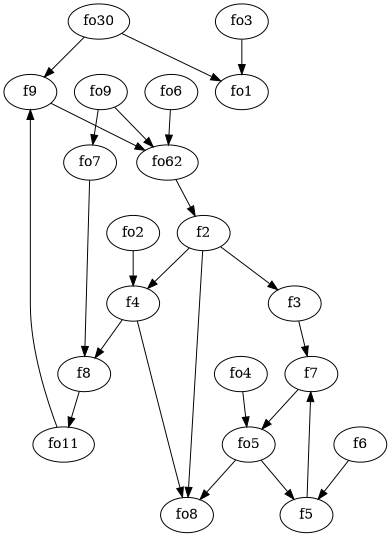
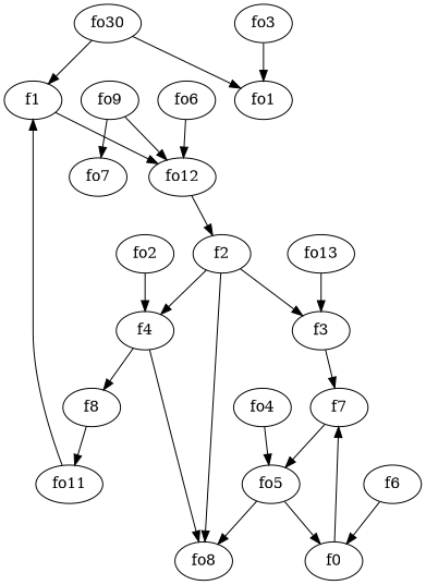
  strict digraph {
    edge [weight=2]
-   f1 [label=f9]
-   fo12 [label=fo62]
+   f1
+   fo12
    f2
    f3
    fo8
    f4
    f7
    fo5
    fo11
    f8
-   f5
+   f5 [label=f0]
    f6
    fo2
    fo3
    fo1
    fo4
    fo6
    fo7
    fo9
    n20 [label=fo30]
+   fo13
    f1 -> fo12
    fo12 -> f2
    f2 -> f3
    f2 -> fo8
    f2 -> f4
    f3 -> f7
    f4 -> fo8
    f4 -> f8
    f7 -> fo5
    fo5 -> fo8
    fo5 -> f5
    fo11 -> f1
    f8 -> fo11
    f5 -> f7
    f6 -> f5
    fo2 -> f4
    fo3 -> fo1
    fo4 -> fo5
    fo6 -> fo12
-   fo7 -> f8
    fo9 -> fo12
    fo9 -> fo7
    n20 -> f1
    n20 -> fo1
+   fo13 -> f3
  }
